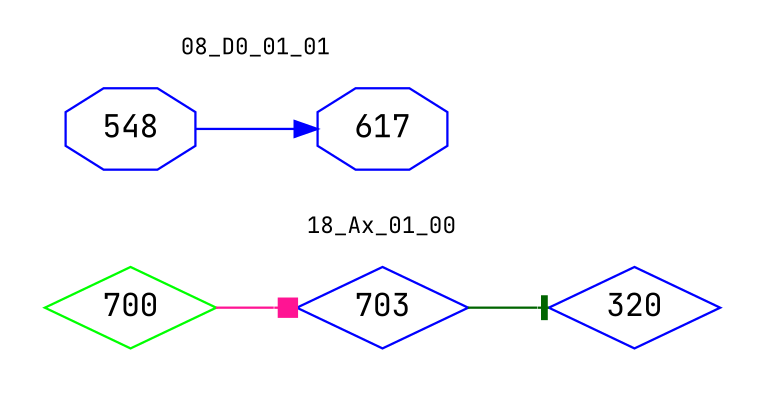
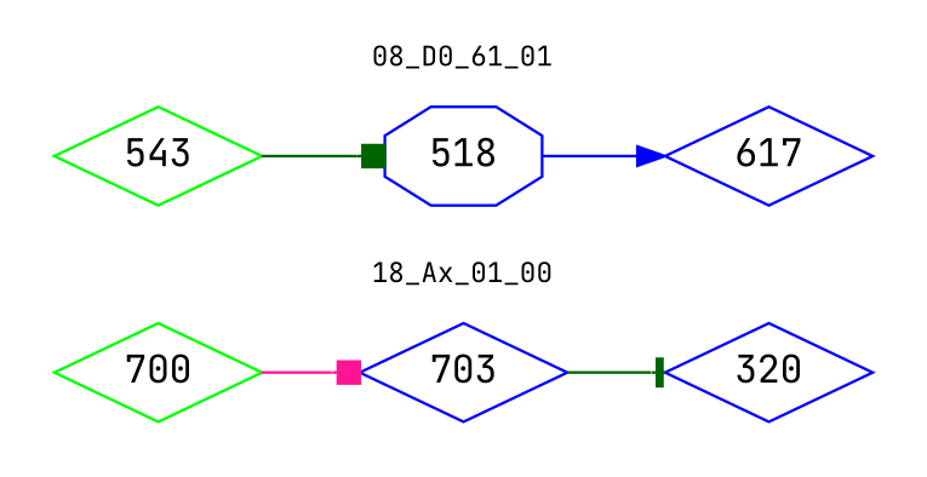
  digraph {
    fontname="JetBrains Mono"
    rankdir=LR
    node [color=blue fontname="JetBrains Mono" shape=diamond]
    edge [arrowhead=box color=darkgreen fontname="JetBrains Mono"]
    n1 [color=green label=700]
    n2 [label=703]
    n3 [label=320]
-   n5 [label=548 shape=octagon]
-   n6 [label=617 shape=octagon]
+   n4 [color=green label=543]
+   n5 [label=518 shape=octagon]
+   n6 [label=617]
    subgraph cluster_1 {
      color=white
      fontsize=10
      label="18_Ax_01_00"
      n1
      n2
      n3
    }
    subgraph cluster_2 {
      color=white
      fontsize=10
-     label="08_D0_01_01"
+     label="08_D0_61_01"
+     n4
      n5
      n6
    }
    n1 -> n2 [color=deeppink]
    n2 -> n3 [arrowhead=tee]
+   n4 -> n5
    n5 -> n6 [arrowhead=normal color=blue]
  }
